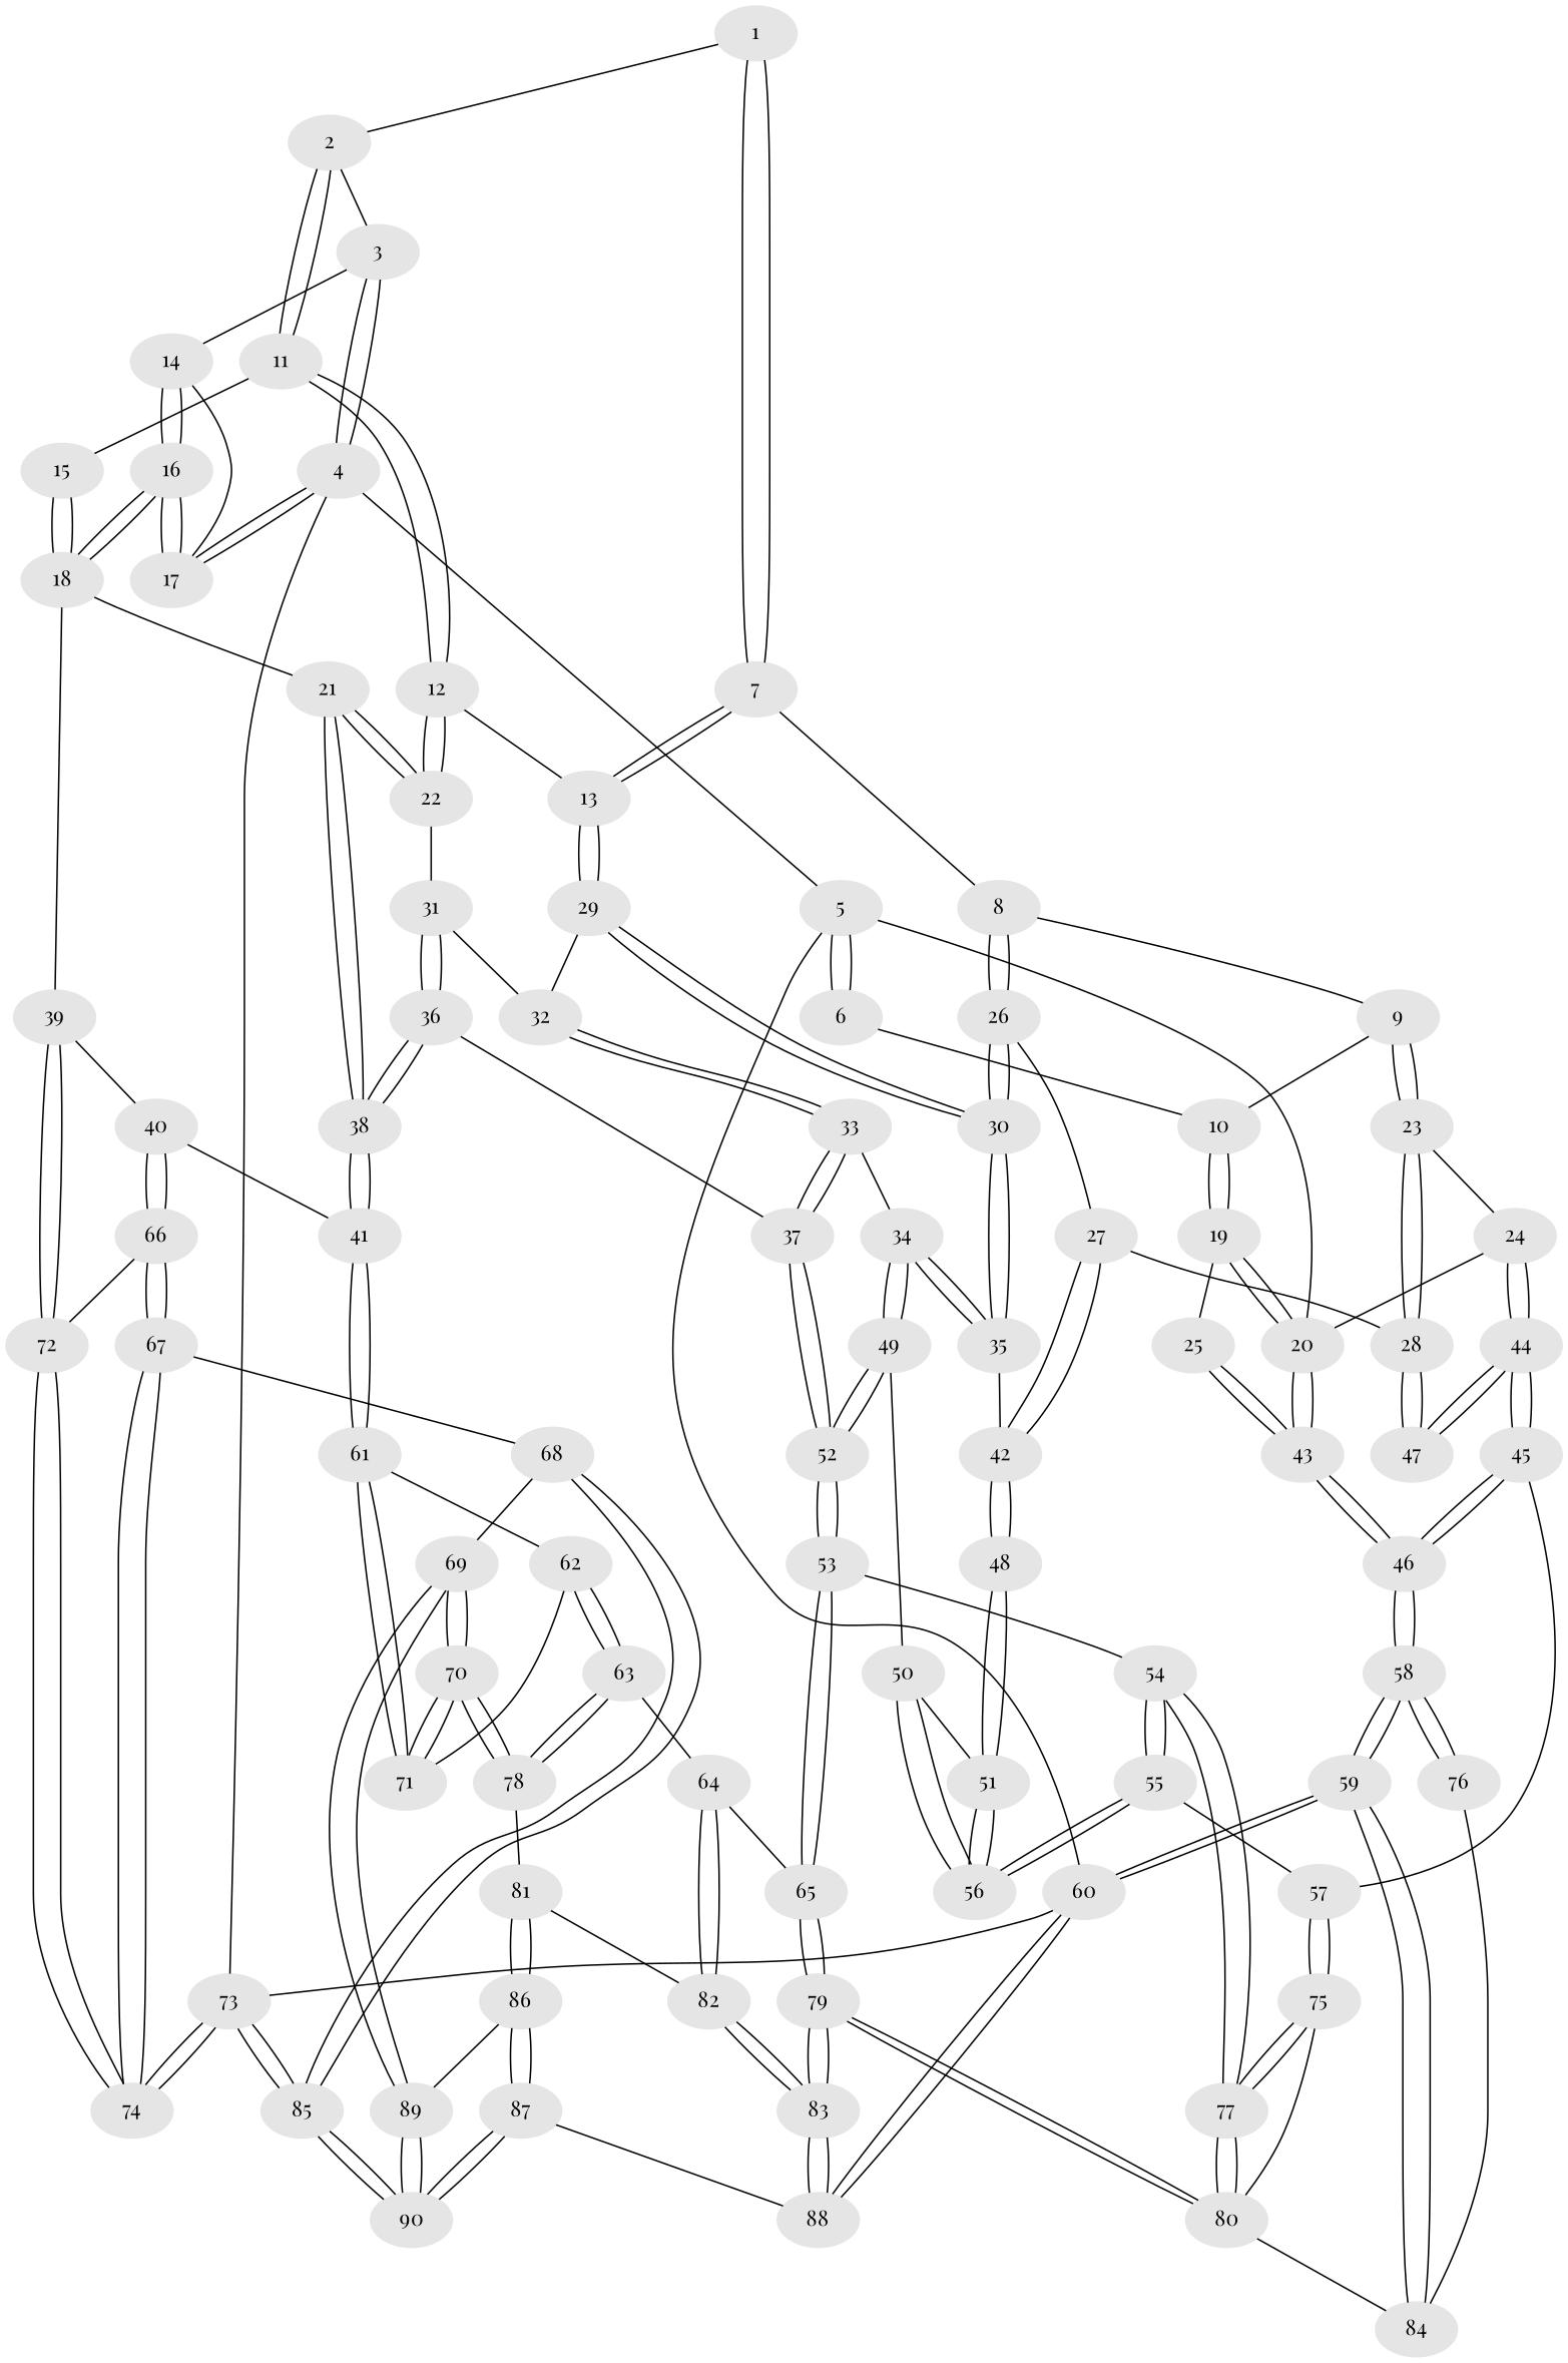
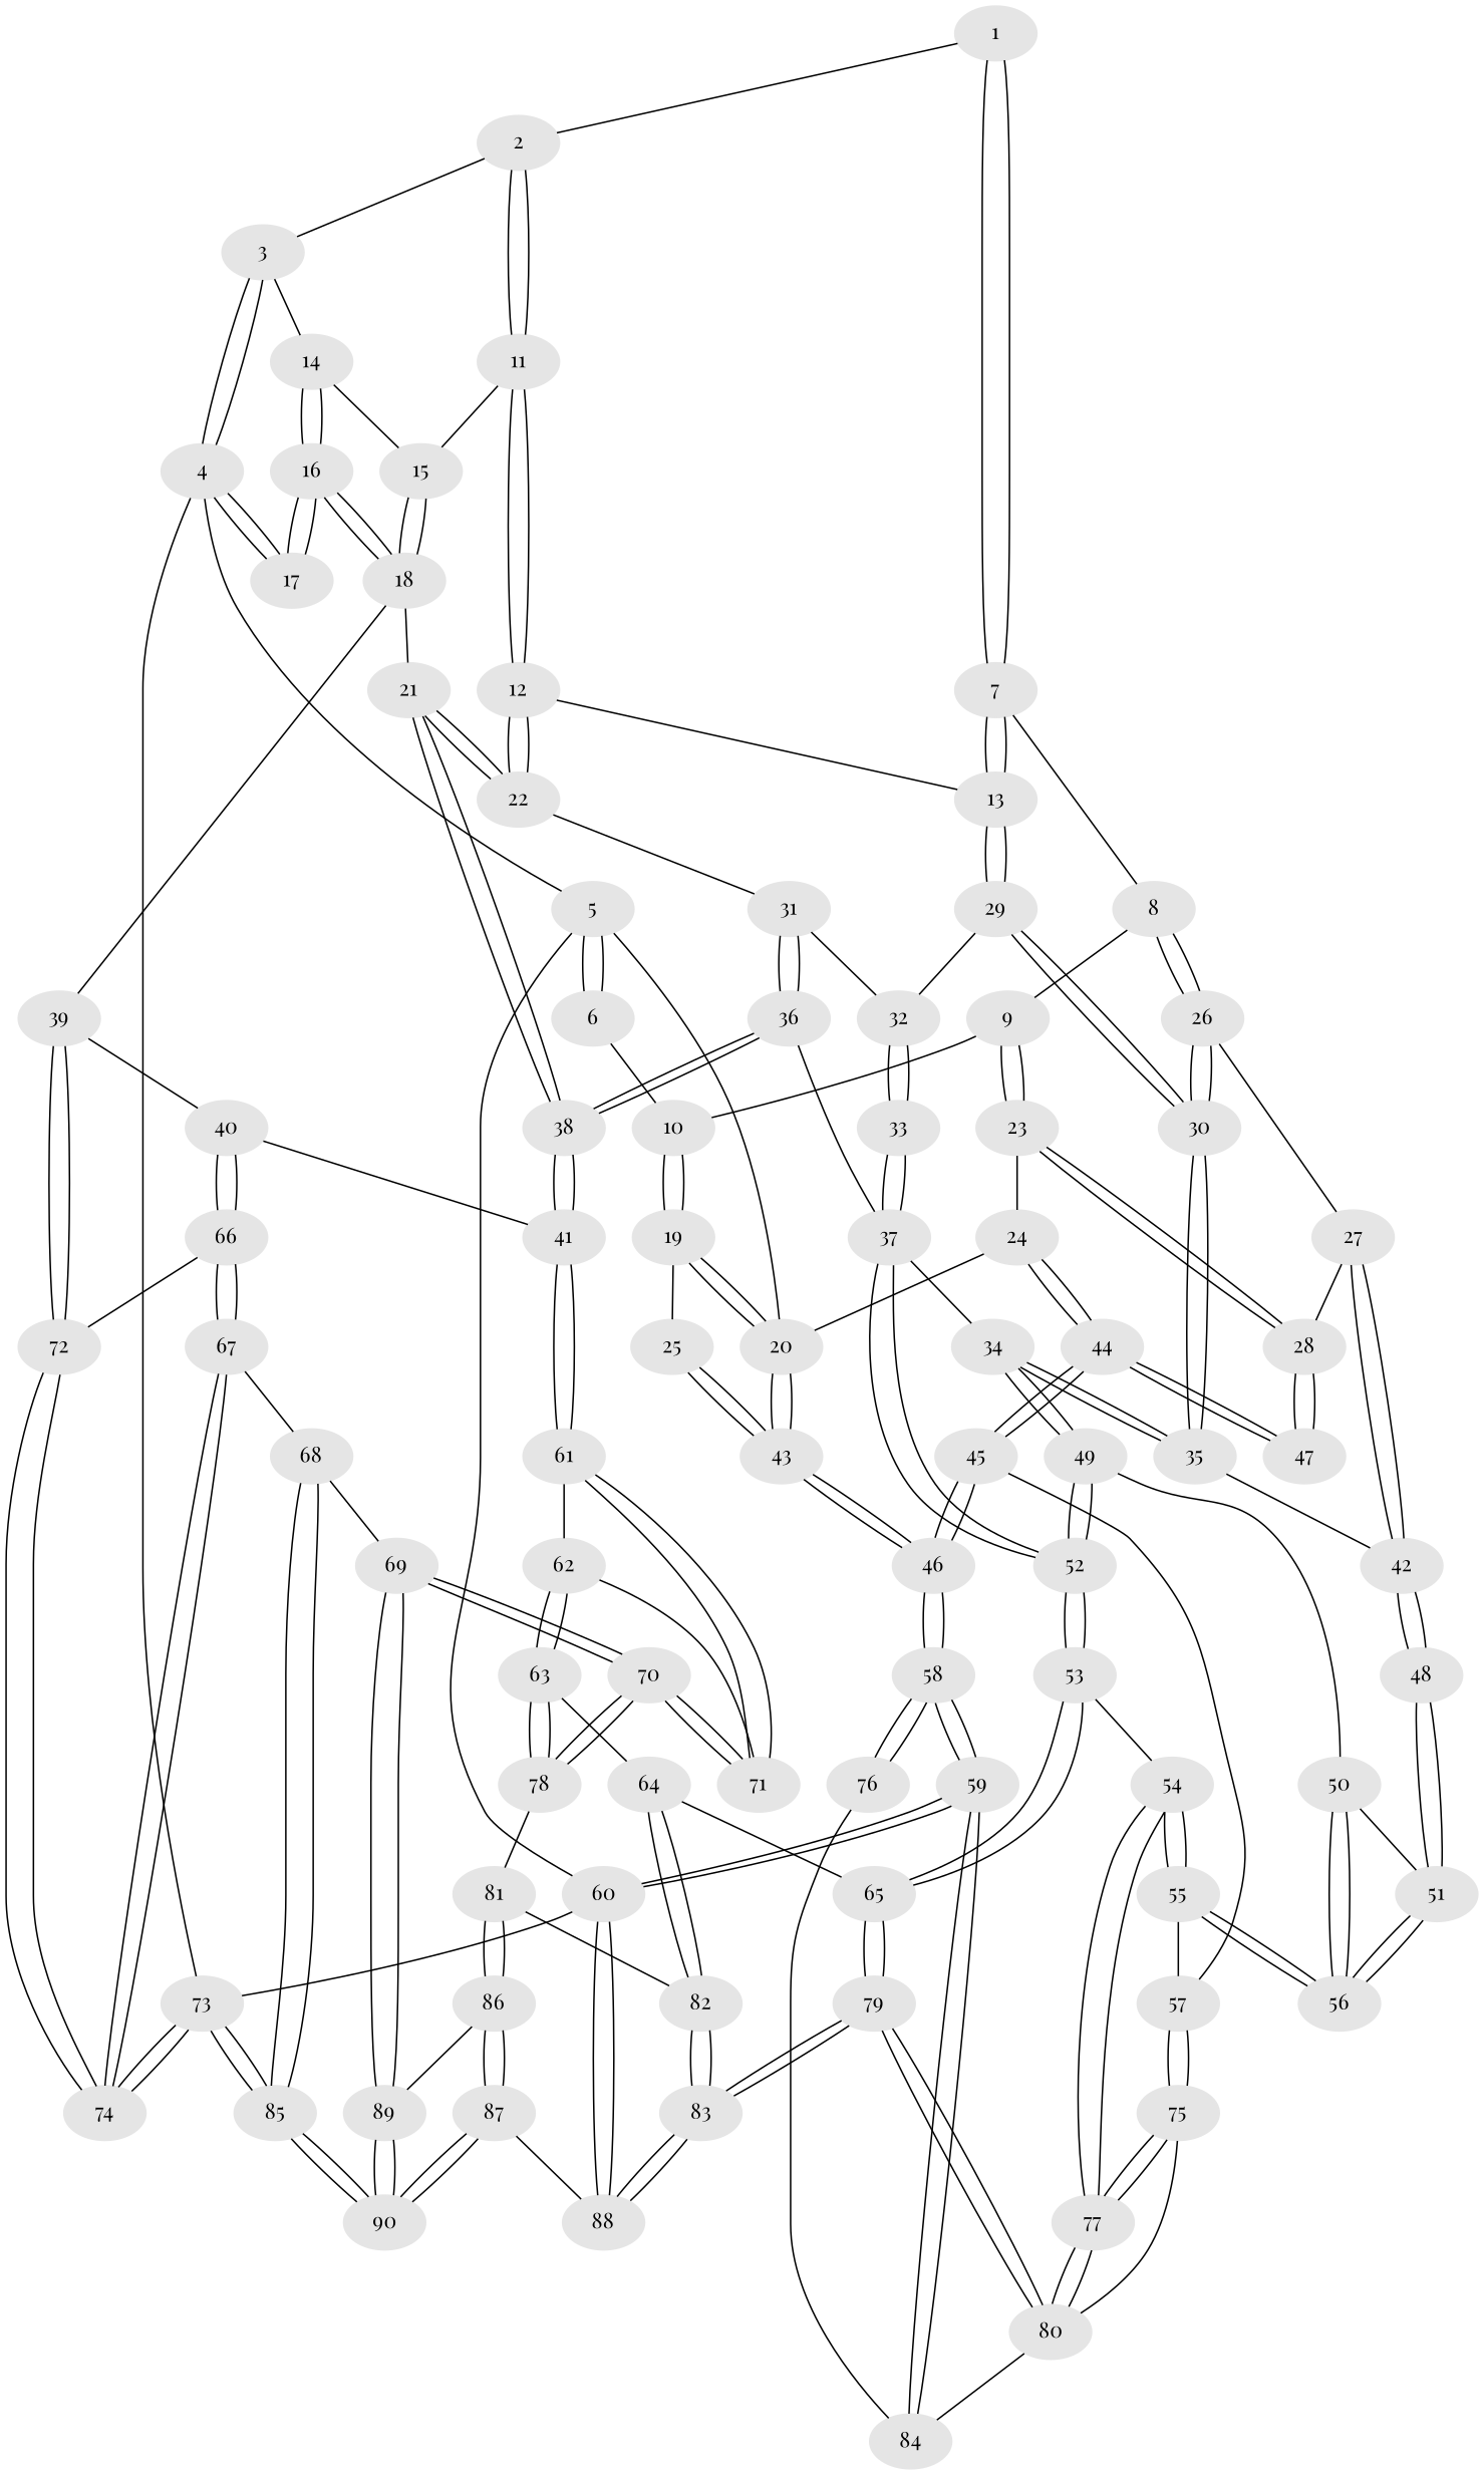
  graph {
    fontname="Playfair Display"
    node [color=gray90 fontname="Playfair Display" style=filled]
    edge [fontname="Playfair Display"]
    1
    2
    7
    3
    11
    8
    13
    4
    14
    12
    15
    5
    17
    73
    16
    6
    20
    60
    74
    85
    10
    43
    88
    19
    9
    26
    29
    23
    27
    30
    24
    28
    25
    22
    18
    31
    32
    39
    21
    40
    72
    38
    46
    41
    36
    44
    47
    45
    42
    35
    48
    33
    37
    34
    49
    52
    50
    53
    61
    66
    67
    62
    71
    51
    58
    57
    75
    59
    76
    56
    54
    65
    55
    77
    79
    80
    84
    63
    64
    78
    82
    81
    83
    68
    69
    70
    89
    90
    86
    87
    1 -- 2
    1 -- 7
    1 -- 7
    2 -- 3
    2 -- 11
    2 -- 11
    7 -- 8
    7 -- 13
    7 -- 13
    3 -- 4
    3 -- 4
    3 -- 14
    11 -- 12
    11 -- 12
    11 -- 15
    8 -- 9
    8 -- 26
    8 -- 26
    13 -- 29
    13 -- 29
    4 -- 5
    4 -- 17
    4 -- 17
    4 -- 73
-   14 -- 17
+   14 -- 15
    14 -- 16
    14 -- 16
    12 -- 13
    12 -- 22
    12 -- 22
    15 -- 18
    15 -- 18
    5 -- 6
    5 -- 6
    5 -- 20
    5 -- 60
    73 -- 74
    73 -- 74
    73 -- 85
    73 -- 85
    16 -- 17
    16 -- 17
    16 -- 18
    16 -- 18
    6 -- 10
    20 -- 43
    20 -- 43
    60 -- 73
    60 -- 88
    60 -- 88
    85 -- 90
    85 -- 90
    10 -- 19
    10 -- 19
    43 -- 46
    43 -- 46
    19 -- 20
    19 -- 20
    19 -- 25
    9 -- 10
    9 -- 23
    9 -- 23
    26 -- 27
    26 -- 30
    26 -- 30
    29 -- 30
    29 -- 30
    29 -- 32
    23 -- 24
    23 -- 28
    23 -- 28
    27 -- 28
    27 -- 42
    27 -- 42
    30 -- 35
    30 -- 35
    24 -- 20
    24 -- 44
    24 -- 44
    28 -- 47
    28 -- 47
    25 -- 43
    25 -- 43
    22 -- 31
    18 -- 39
    18 -- 21
    31 -- 32
    31 -- 36
    31 -- 36
    32 -- 33
    32 -- 33
    39 -- 40
    39 -- 72
    39 -- 72
    21 -- 22
    21 -- 22
    21 -- 38
    21 -- 38
    40 -- 41
    40 -- 66
    40 -- 66
    72 -- 74
    72 -- 74
    38 -- 41
    38 -- 41
    46 -- 58
    46 -- 58
    41 -- 61
    41 -- 61
    36 -- 38
    36 -- 38
    36 -- 37
    44 -- 47
    44 -- 47
    44 -- 45
    44 -- 45
    45 -- 46
    45 -- 46
    45 -- 57
    42 -- 48
    42 -- 48
    35 -- 42
    48 -- 51
    48 -- 51
    33 -- 37
    33 -- 37
-   33 -- 34
+   37 -- 34
    37 -- 52
    37 -- 52
    34 -- 35
    34 -- 35
    34 -- 49
    34 -- 49
    49 -- 52
    49 -- 52
    49 -- 50
    52 -- 53
    52 -- 53
    50 -- 51
    50 -- 56
    50 -- 56
    53 -- 54
    53 -- 65
    53 -- 65
    61 -- 62
    61 -- 71
    61 -- 71
    66 -- 72
    66 -- 67
    66 -- 67
    67 -- 74
    67 -- 74
    67 -- 68
    62 -- 71
    62 -- 63
    62 -- 63
    51 -- 56
    51 -- 56
    58 -- 59
    58 -- 59
    58 -- 76
    58 -- 76
    57 -- 75
    57 -- 75
    75 -- 77
    75 -- 77
    75 -- 80
    59 -- 60
    59 -- 60
    59 -- 84
    59 -- 84
    76 -- 84
    54 -- 55
    54 -- 55
    54 -- 77
    54 -- 77
    65 -- 79
    65 -- 79
    55 -- 57
    55 -- 56
    55 -- 56
    77 -- 80
    77 -- 80
    79 -- 80
    79 -- 80
    79 -- 83
    79 -- 83
    80 -- 84
    63 -- 64
    63 -- 78
    63 -- 78
    64 -- 65
    64 -- 82
    64 -- 82
    78 -- 81
    82 -- 83
    82 -- 83
    81 -- 82
    81 -- 86
    81 -- 86
    83 -- 88
    83 -- 88
    68 -- 85
    68 -- 85
    68 -- 69
    69 -- 70
    69 -- 70
    69 -- 89
    69 -- 89
    70 -- 71
    70 -- 71
    70 -- 78
    70 -- 78
    89 -- 90
    89 -- 90
    86 -- 89
    86 -- 87
    86 -- 87
    87 -- 88
    87 -- 90
    87 -- 90
  }
